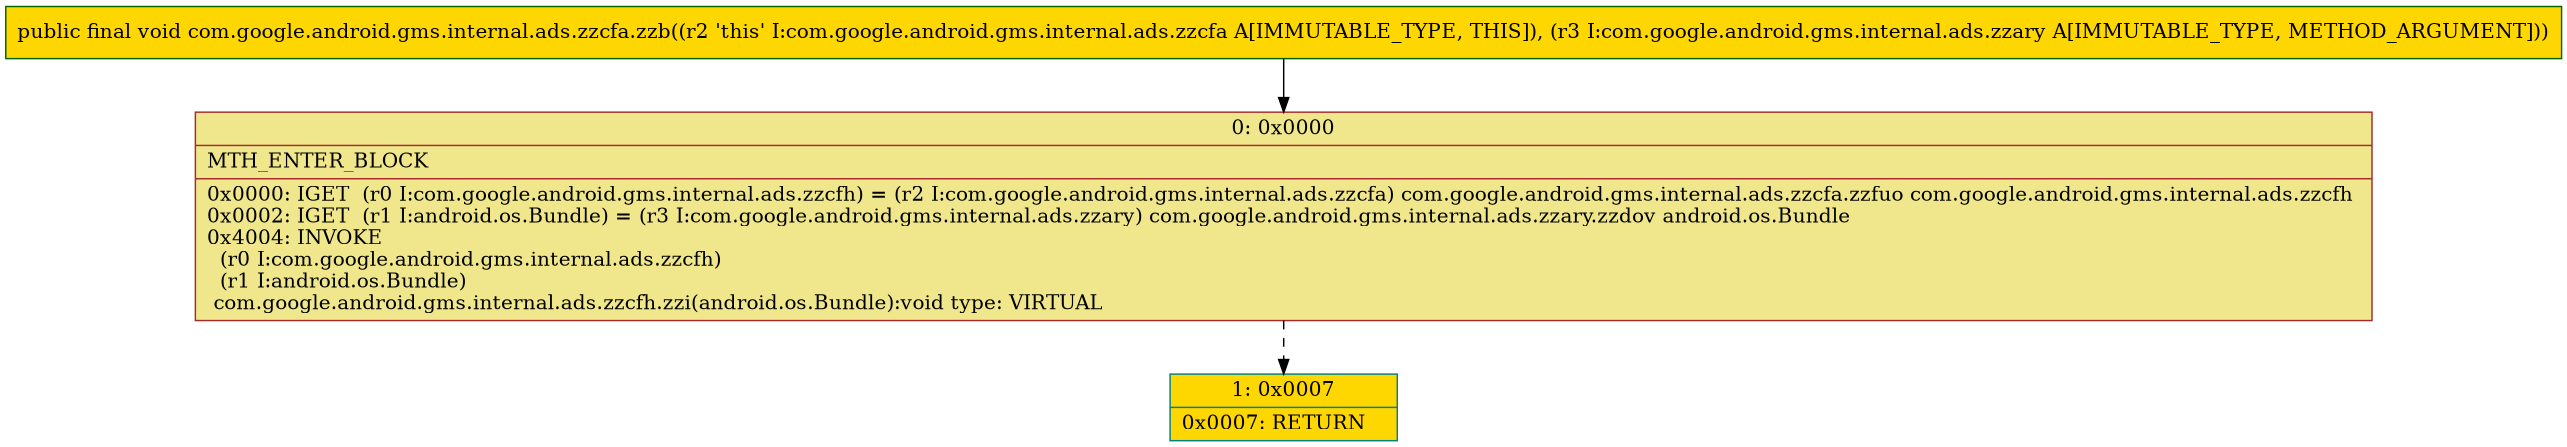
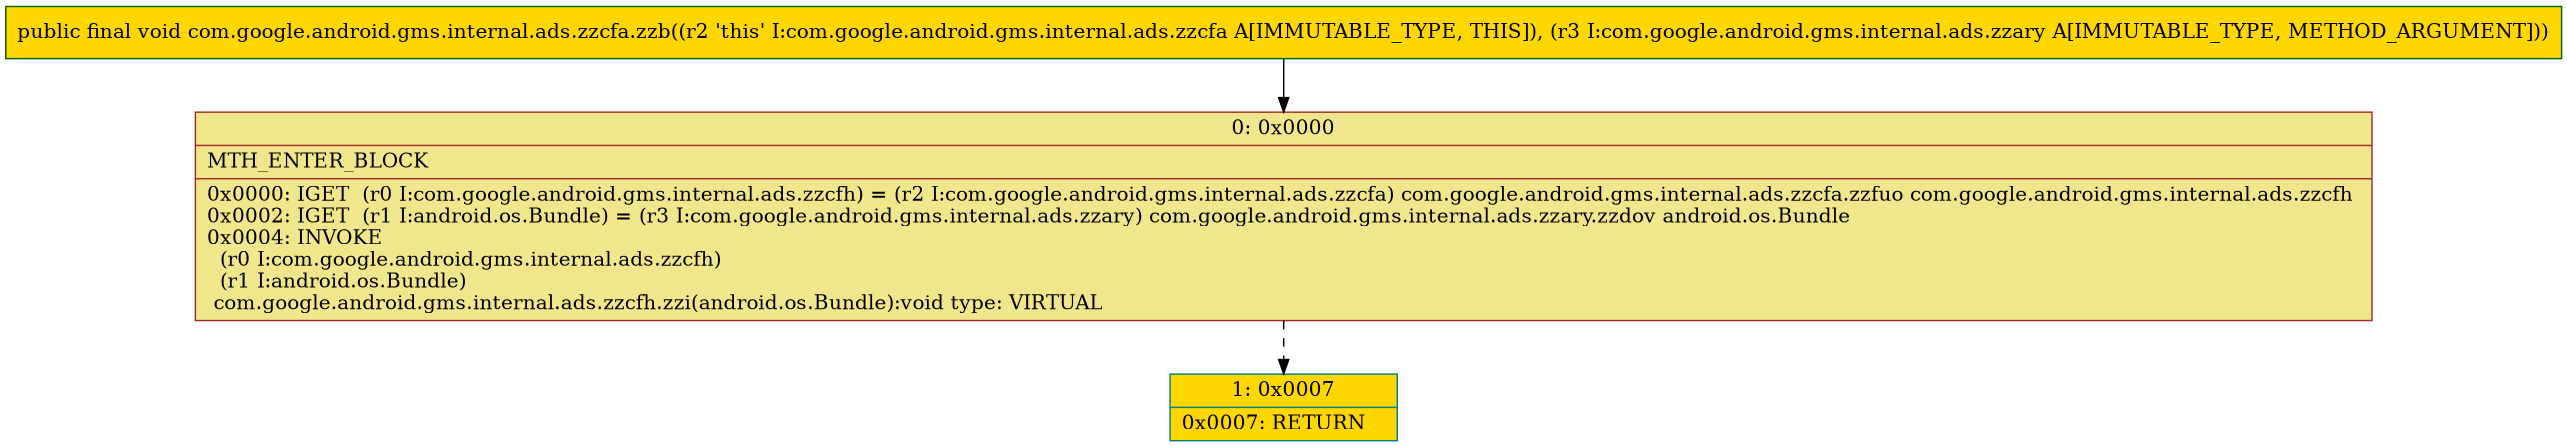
  digraph {
    node [shape=record style=filled fillcolor=gold]
-   n1 [label="{0\:\ 0x0000|MTH_ENTER_BLOCK\l|0x0000: IGET  (r0 I:com.google.android.gms.internal.ads.zzcfh) = (r2 I:com.google.android.gms.internal.ads.zzcfa) com.google.android.gms.internal.ads.zzcfa.zzfuo com.google.android.gms.internal.ads.zzcfh \l0x0002: IGET  (r1 I:android.os.Bundle) = (r3 I:com.google.android.gms.internal.ads.zzary) com.google.android.gms.internal.ads.zzary.zzdov android.os.Bundle \l0x4004: INVOKE  \l  (r0 I:com.google.android.gms.internal.ads.zzcfh)\l  (r1 I:android.os.Bundle)\l com.google.android.gms.internal.ads.zzcfh.zzi(android.os.Bundle):void type: VIRTUAL \l}" fillcolor=khaki color=brown]
+   n1 [label="{0\:\ 0x0000|MTH_ENTER_BLOCK\l|0x0000: IGET  (r0 I:com.google.android.gms.internal.ads.zzcfh) = (r2 I:com.google.android.gms.internal.ads.zzcfa) com.google.android.gms.internal.ads.zzcfa.zzfuo com.google.android.gms.internal.ads.zzcfh \l0x0002: IGET  (r1 I:android.os.Bundle) = (r3 I:com.google.android.gms.internal.ads.zzary) com.google.android.gms.internal.ads.zzary.zzdov android.os.Bundle \l0x0004: INVOKE  \l  (r0 I:com.google.android.gms.internal.ads.zzcfh)\l  (r1 I:android.os.Bundle)\l com.google.android.gms.internal.ads.zzcfh.zzi(android.os.Bundle):void type: VIRTUAL \l}" fillcolor=khaki color=brown]
    n2 [label="{1\:\ 0x0007|0x0007: RETURN   \l}" color=teal]
    n3 [label="{public final void com.google.android.gms.internal.ads.zzcfa.zzb((r2 'this' I:com.google.android.gms.internal.ads.zzcfa A[IMMUTABLE_TYPE, THIS]), (r3 I:com.google.android.gms.internal.ads.zzary A[IMMUTABLE_TYPE, METHOD_ARGUMENT])) }" color=darkgreen]
    n1 -> n2 [style=dashed]
    n3 -> n1 [style=solid]
  }
